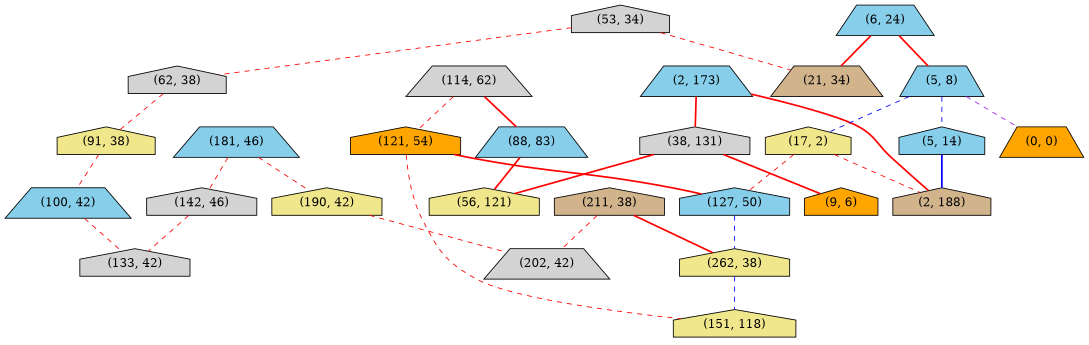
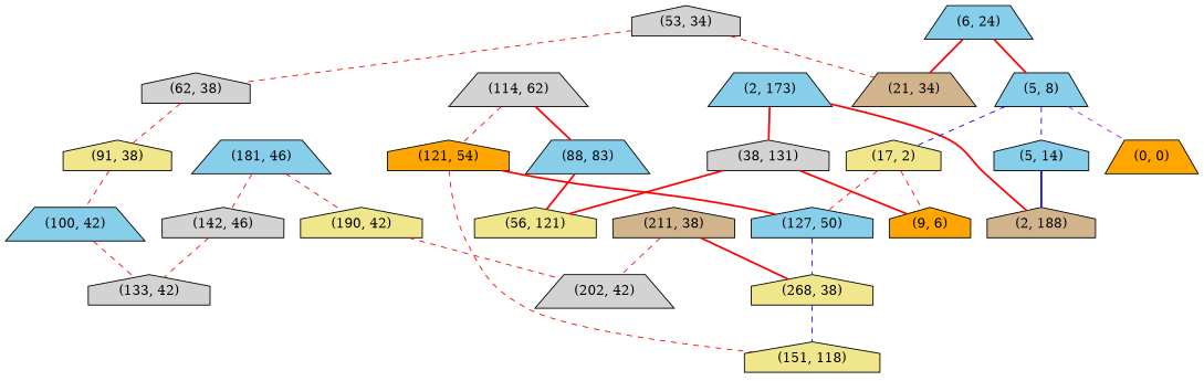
  graph {
    node [fillcolor=skyblue shape=house style=filled]
    edge [color=red style=dashed weight=1]
    "(181, 46)" [shape=trapezium]
    "(190, 42)" [fillcolor=khaki]
    "(142, 46)" [fillcolor=lightgrey]
    "(202, 42)" [fillcolor=lightgrey shape=trapezium]
    "(133, 42)" [fillcolor=lightgrey]
    "(53, 34)" [fillcolor=lightgrey]
    "(62, 38)" [fillcolor=lightgrey]
    "(21, 34)" [fillcolor=tan shape=trapezium]
    "(91, 38)" [fillcolor=khaki]
    "(2, 173)" [shape=trapezium]
    "(2, 188)" [fillcolor=tan]
    "(38, 131)" [fillcolor=lightgrey]
    "(9, 6)" [fillcolor=orange]
    "(56, 121)" [fillcolor=khaki]
    "(6, 24)" [shape=trapezium]
    "(5, 8)" [shape=trapezium]
    "(5, 14)"
    "(17, 2)" [fillcolor=khaki]
    "(0, 0)" [fillcolor=orange shape=trapezium]
    "(114, 62)" [fillcolor=lightgrey shape=trapezium]
    "(121, 54)" [fillcolor=orange]
    "(88, 83)" [shape=trapezium]
    "(127, 50)"
    "(151, 118)" [fillcolor=khaki]
    "(100, 42)" [shape=trapezium]
    "(211, 38)" [fillcolor=tan]
-   "(262, 38)" [fillcolor=khaki]
+   "(262, 38)" [fillcolor=khaki label="(268, 38)"]
    "(181, 46)" -- "(190, 42)"
    "(181, 46)" -- "(142, 46)"
    "(190, 42)" -- "(202, 42)"
    "(142, 46)" -- "(133, 42)"
    "(53, 34)" -- "(62, 38)"
    "(53, 34)" -- "(21, 34)"
    "(62, 38)" -- "(91, 38)"
    "(91, 38)" -- "(100, 42)"
    "(2, 173)" -- "(2, 188)" [style=bold]
    "(2, 173)" -- "(38, 131)" [style=bold]
    "(38, 131)" -- "(9, 6)" [style=bold]
    "(38, 131)" -- "(56, 121)" [style=bold]
    "(6, 24)" -- "(21, 34)" [style=bold]
    "(6, 24)" -- "(5, 8)" [style=bold]
    "(5, 8)" -- "(5, 14)" [color=blue weight=3]
    "(5, 8)" -- "(17, 2)" [color=blue weight=3]
    "(5, 8)" -- "(0, 0)" [color=purple weight=4]
    "(5, 14)" -- "(2, 188)" [color=blue style=bold weight=3]
-   "(17, 2)" -- "(2, 188)"
+   "(17, 2)" -- "(9, 6)"
    "(17, 2)" -- "(127, 50)" [weight=3]
    "(114, 62)" -- "(121, 54)"
    "(114, 62)" -- "(88, 83)" [style=bold]
    "(121, 54)" -- "(127, 50)" [style=bold]
    "(121, 54)" -- "(151, 118)"
    "(88, 83)" -- "(56, 121)" [style=bold]
    "(127, 50)" -- "(262, 38)" [color=blue weight=3]
    "(100, 42)" -- "(133, 42)"
    "(211, 38)" -- "(202, 42)"
    "(211, 38)" -- "(262, 38)" [style=bold]
    "(262, 38)" -- "(151, 118)" [color=blue weight=3]
  }
